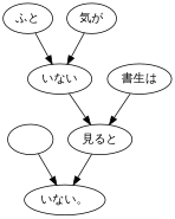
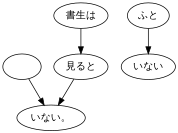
  digraph {
    n1 [label="　"]
    n2 [label="いない。"]
    n3 [label="ふと"]
    n4 [label="いない"]
    n5 [label="見ると"]
-   n6 [label="気が"]
    n7 [label="書生は"]
    n1 -> n2
    n3 -> n4
-   n4 -> n5
    n5 -> n2
-   n6 -> n4
    n7 -> n5
  }
